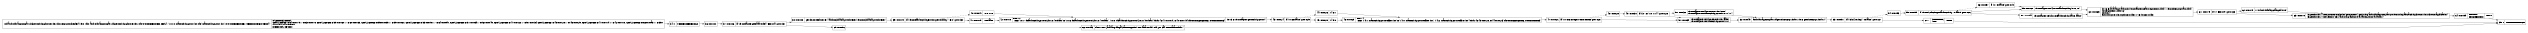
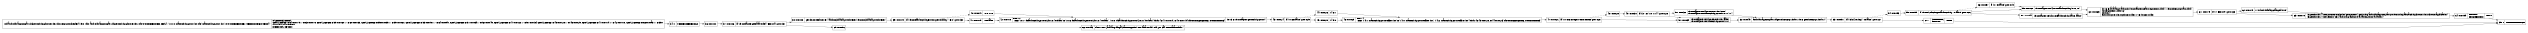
  digraph {
    fontname="DejaVu Serif"
    rankdir=LR
    node [fontname="DejaVu Serif" shape=record]
    edge [fontname="DejaVu Serif"]
    n1 [label="{34\:\ ?|MTH_ENTER_BLOCK\l}"]
    n2 [label="{36\:\ 0x0000}"]
    n3 [label="{37\:\ 0x0006|if (r9.mAdapter.getDataModel() == null) goto L31\l}"]
    n4 [label="{38\:\ 0x0008|getViewTreeObserver().addOnGlobalLayoutListener(r9.mOnGlobalLayoutListener)\l}"]
    n5 [label="{65\:\ 0x009c}"]
    n6 [label="{39\:\ 0x0019|if (r9.mDefaultActivityButton.getVisibility() != 0) goto L30\l}"]
    n7 [label="{66\:\ 0x00a3|throw new java.lang.IllegalStateException(\"No data model. Did you call #setDataModel?\")\l}"]
    n8 [label="{40\:\ 0x001b|r0 = true\l}"]
    n9 [label="{41\:\ 0x001d|r0 = false\l}"]
    n10 [label="{42\:\ 0x001e|PHI: r0 \l  PHI: (r0v7 'defaultActivityButtonShown' boolean) = (r0v6 'defaultActivityButtonShown' boolean), (r0v8 'defaultActivityButtonShown' boolean) binds: [B:41:0x001d, B:40:0x001b] A[DONT_GENERATE, DONT_INLINE]\l|int r3 = r9.mAdapter.getActivityCount()\l}"]
    n11 [label="{43\:\ 0x0024|if (r0 == false) goto L29\l}"]
    n12 [label="{44\:\ 0x0026|r4 = 1\l}"]
    n13 [label="{45\:\ 0x0028|r4 = 0\l}"]
    n14 [label="{46\:\ 0x0029|PHI: r4 \l  PHI: (r4v1 'maxActivityCountOffset' int) = (r4v0 'maxActivityCountOffset' int), (r4v2 'maxActivityCountOffset' int) binds: [B:45:0x0028, B:44:0x0026] A[DONT_GENERATE, DONT_INLINE]\l}"]
    n15 [label="{47\:\ 0x002c|if (r10 == Integer.MAX_VALUE) goto L28\l}"]
    n16 [label="{48\:\ 0x002e}"]
    n17 [label="{51\:\ 0x003f|r9.mAdapter.setShowFooterView(false)\lr9.mAdapter.setMaxActivityCount(r10)\l}"]
    n18 [label="{49\:\ 0x0030|if (r3 \<= (r10 + r4)) goto L28\l}"]
    n19 [label="{52\:\ 0x0049|androidx.appcompat.widget.ListPopupWindow r5 = getListPopupWindow()\l}"]
    n20 [label="{50\:\ 0x0032|r9.mAdapter.setShowFooterView(true)\lr9.mAdapter.setMaxActivityCount(r10 + (\-1))\l}"]
    n21 [label="{53\:\ 0x0051|if (r5.isShowing() != false) goto L27\l}"]
    n22 [label="{54\:\ 0x0053}"]
-   n23 [label="{67\:\ ?|SYNTHETIC\lMTH\l|return\l}"]
+   n23 [label="{67\:\ ?|SYNTHETIC\lRETURN\l|return\l}"]
    n24 [label="{55\:\ 0x0055|if (r9.mIsSelectingDefaultActivity != false) goto L26\l}"]
    n25 [label="{35\:\ ?|MTH_EXIT_BLOCK\l}"]
    n26 [label="{56\:\ 0x0057|if (r0 != false) goto L19\l}"]
    n27 [label="{59\:\ 0x0060|r9.mAdapter.setShowDefaultActivity(true, r0)\l}"]
    n28 [label="{58\:\ 0x005a|r9.mAdapter.setShowDefaultActivity(false, false)\l}"]
    n29 [label="{60\:\ 0x0065|int r6 = java.lang.Math.min(r9.mAdapter.measureContentWidth(), r9.mListPopupMaxWidth)\lr5.setContentWidth(r6)\lr5.show()\landroidx.core.view.ActionProvider r7 = r9.mProvider\l}"]
    n30 [label="{61\:\ 0x0079|if (r7 == null) goto L23\l}"]
    n31 [label="{62\:\ 0x007b|r7.subUiVisibilityChanged(true)\l}"]
    n32 [label="{63\:\ 0x007e|r5.getListView().setContentDescription(getContext().getString(androidx.appcompat.C0019R.string.abc_activitychooserview_choose_application))\lr5.getListView().setSelector(new android.graphics.drawable.ColorDrawable(0))\l}"]
    n33 [label="{64\:\ 0x009b|RETURN\lORIG_RETURN\l|return\l}"]
    n34 [label="{void androidx.appcompat.widget.ActivityChooserView.showPopupUnchecked((r9v0 'this' androidx.appcompat.widget.ActivityChooserView A[IMMUTABLE_TYPE, THIS]), (r10v0 'maxActivityCount' int A[D('maxActivityCount' int), IMMUTABLE_TYPE, METHOD_ARGUMENT]))  | USE_LINES_HINTS\lCROSS_EDGE: B:61:0x0079 \-\> B:63:0x007e, CROSS_EDGE: B:59:0x0060 \-\> B:60:0x0065, CROSS_EDGE: B:55:0x0055 \-\> B:59:0x0060, CROSS_EDGE: B:53:0x0051 \-\> B:64:0x009b, CROSS_EDGE: B:51:0x003f \-\> B:52:0x0049, CROSS_EDGE: B:47:0x002c \-\> B:51:0x003f, CROSS_EDGE: B:45:0x0028 \-\> B:46:0x0029, CROSS_EDGE: B:41:0x001d \-\> B:42:0x001e, CROSS_EDGE: B:66:0x00a3 \-\> B:35:?\lINLINE_NOT_NEEDED\lTYPE_VARS: EMPTY\l}"]
    n1 -> n2
    n2 -> n3
    n3 -> n4 [style=solid]
    n3 -> n5
    n4 -> n6
    n5 -> n7
    n6 -> n8 [style=dashed]
    n6 -> n9
    n7 -> n25
    n8 -> n10
    n9 -> n10
    n10 -> n11
    n11 -> n12 [style=dashed]
    n11 -> n13
    n12 -> n14
    n13 -> n14
    n14 -> n15
    n15 -> n16 [style=dashed]
    n15 -> n17
    n16 -> n18
    n17 -> n19
    n18 -> n17
    n18 -> n20 [style=dashed]
    n19 -> n21
    n20 -> n19
    n21 -> n22 [style=dashed]
    n21 -> n23
    n22 -> n24
    n23 -> n25
    n24 -> n26 [style=dashed]
    n24 -> n27
    n24 -> n28
    n26 -> n27 [style=dashed]
    n27 -> n29
    n28 -> n29
    n29 -> n30
    n30 -> n31 [style=dashed]
    n30 -> n32
    n31 -> n32
    n32 -> n33
    n33 -> n25
    n34 -> n1
  }
